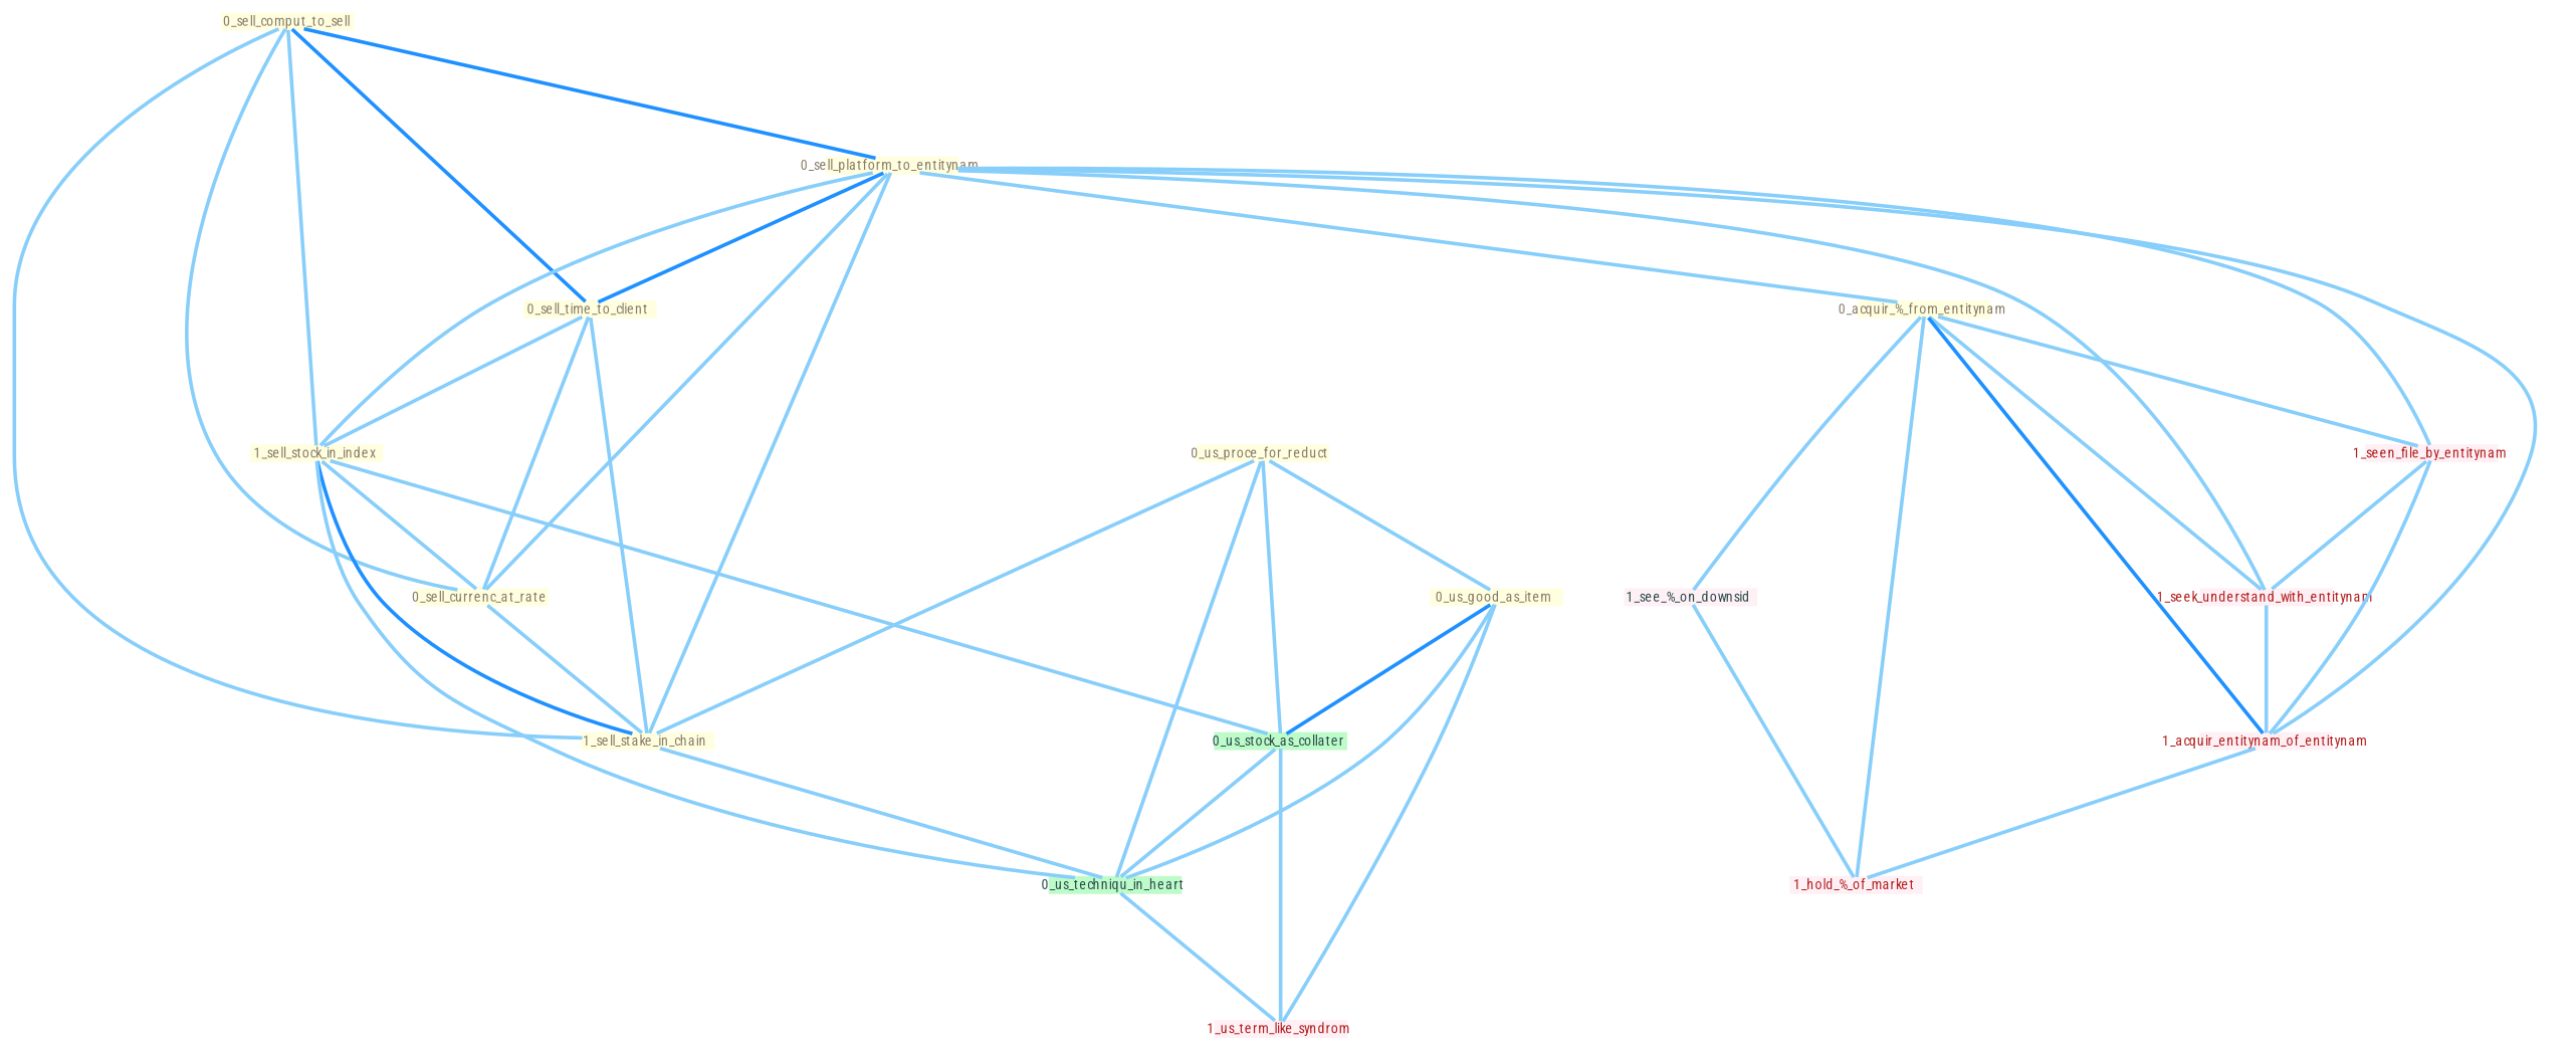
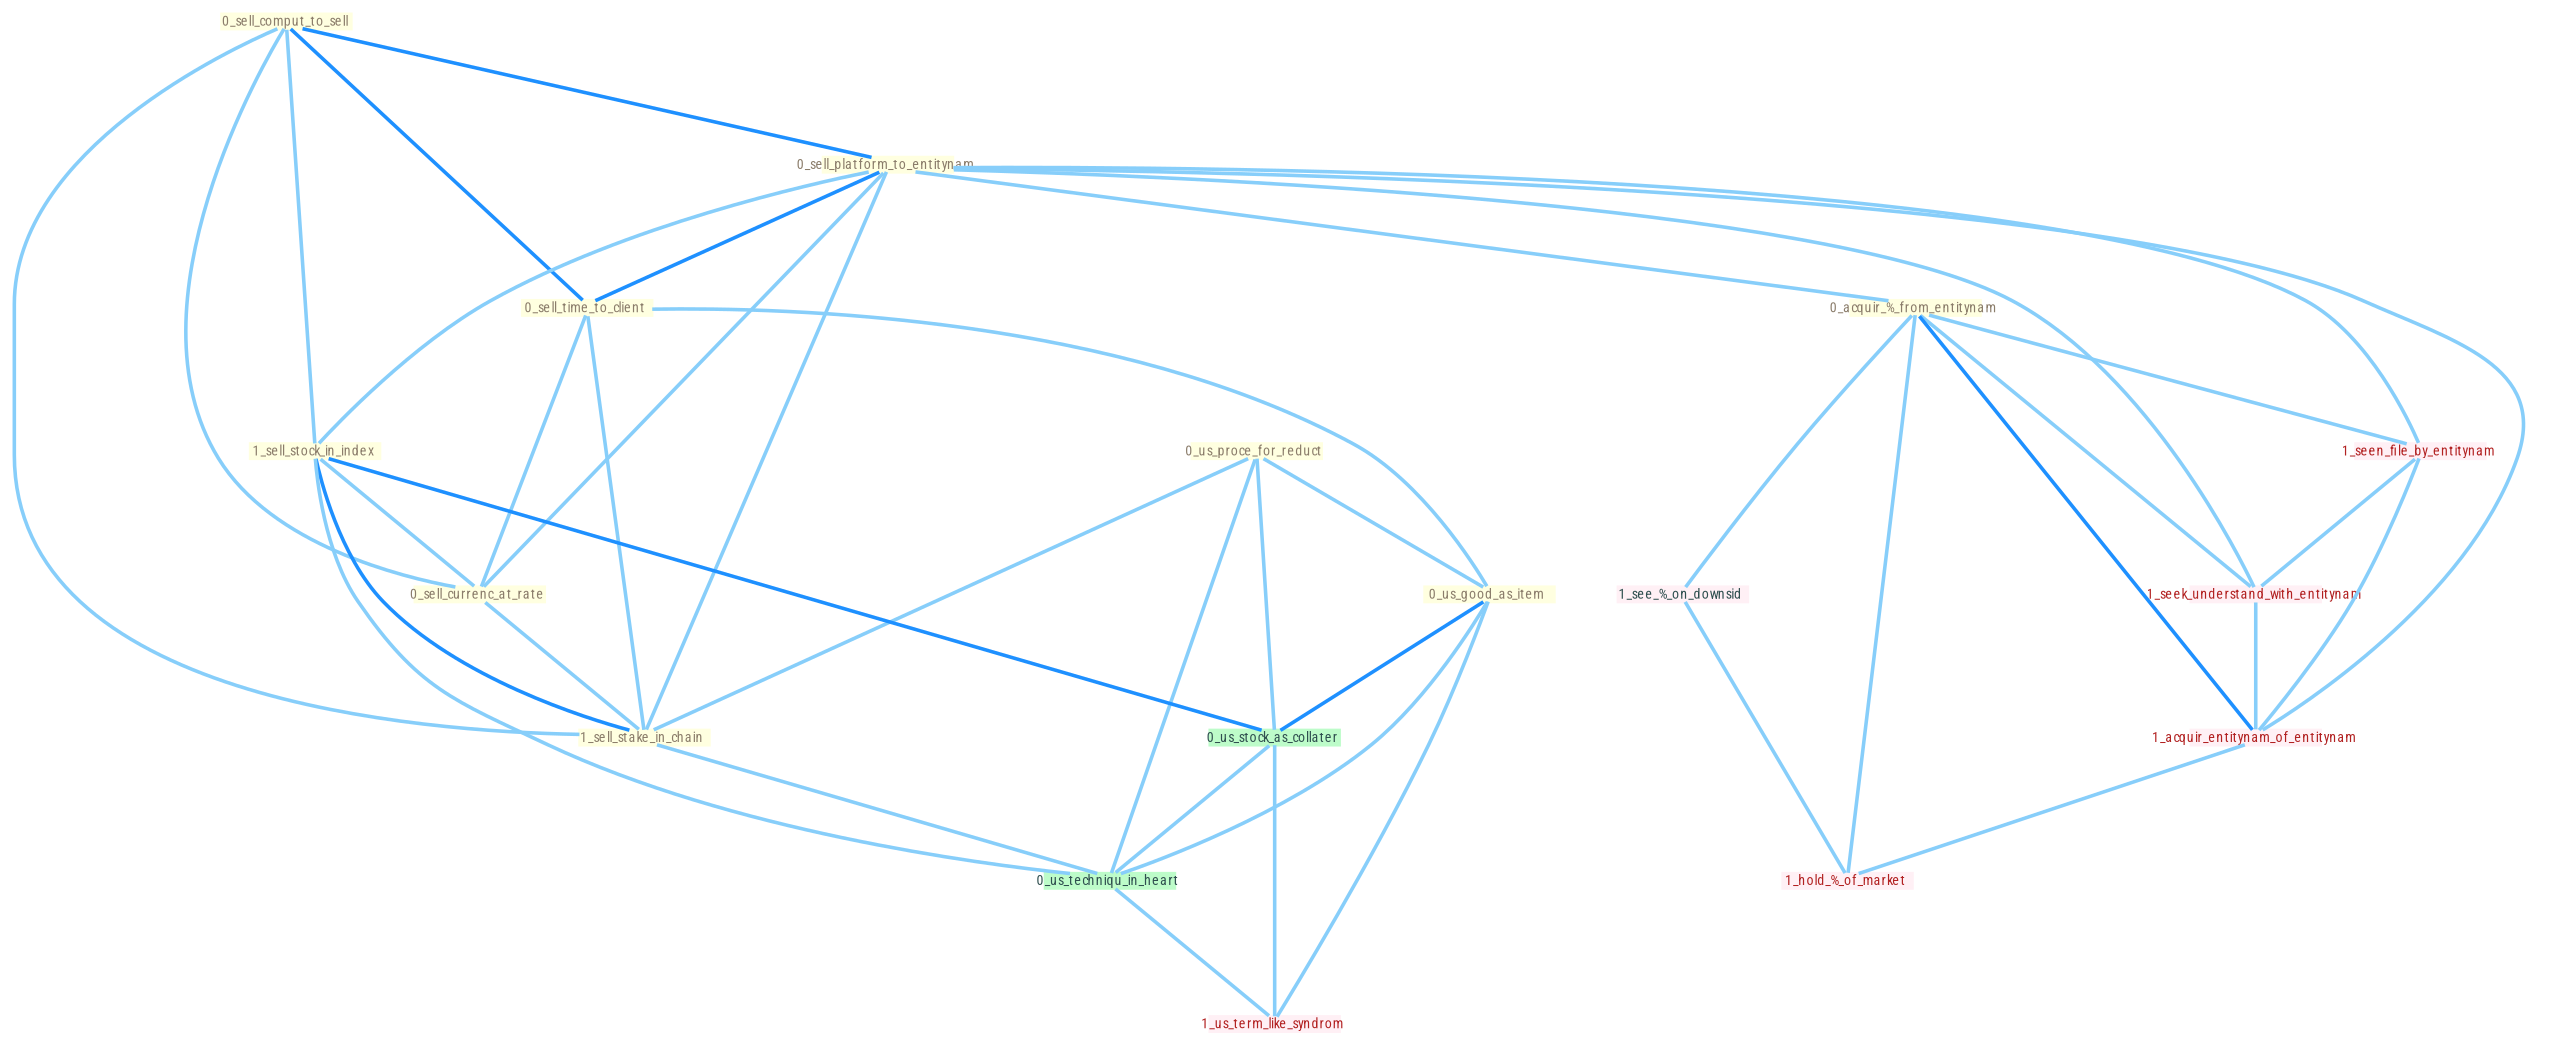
  graph {
    fontname="Roboto Condensed"
    node [color="#ffffe0" fixedsize=true fontcolor="#8b7d6b" fontname="Roboto Condensed" fontsize=4 shape=polygon style=filled]
    edge [color="#87cefa" fontname="Roboto Condensed" w=1]
    "0_us_proce_for_reduct " [height=.06 width=.5]
    "0_us_good_as_item " [height=.06 width=.5]
    n3 [height=.06 label="0_sell_comput_to_sell" width=.5]
    "0_sell_platform_to_entitynam " [height=.06 width=.5]
    "0_sell_time_to_client " [height=.06 width=.5]
    "1_sell_stock_in_index " [height=.06 width=.5]
    "0_sell_currenc_at_rate " [height=.06 width=.5]
    "1_sell_stake_in_chain " [height=.06 width=.5]
    "0_acquir_%_from_entitynam " [height=.06 width=.5]
    "1_seen_file_by_entitynam " [color="#fff0f5" fontcolor="#b22222" height=.06 width=.5]
    "1_seek_understand_with_entitynam " [color="#fff0f5" fontcolor="#b22222" height=.06 width=.5]
    "1_acquir_entitynam_of_entitynam " [color="#fff0f5" fontcolor="#b22222" height=.06 width=.5]
    "1_see_%_on_downsid " [color="#fff0f5" fontcolor="#2f4f4f" height=.06 width=.5]
    "1_us_term_like_syndrom " [color="#fff0f5" fontcolor="#b22222" height=.06 width=.5]
    "1_hold_%_of_market " [color="#fff0f5" fontcolor="#b22222" height=.06 width=.5]
    "0_us_stock_as_collater " [color="#BDFCC9" fontcolor="#2f4f4f" height=.06 width=.5]
    "0_us_techniqu_in_heart " [color="#BDFCC9" fontcolor="#2f4f4f" height=.06 width=.5]
    subgraph sub_1 {
      "0_us_proce_for_reduct "
      "0_us_good_as_item "
      n3
      "0_sell_platform_to_entitynam "
      "0_sell_time_to_client "
      "1_sell_stock_in_index "
      "0_sell_currenc_at_rate "
      "1_sell_stake_in_chain "
      "0_acquir_%_from_entitynam "
    }
    subgraph sub_2 {
      "1_seen_file_by_entitynam "
      "1_seek_understand_with_entitynam "
      "1_acquir_entitynam_of_entitynam "
      "1_see_%_on_downsid "
      "1_us_term_like_syndrom "
      "1_hold_%_of_market "
    }
    "0_us_proce_for_reduct " -- "0_us_good_as_item "
    "0_us_proce_for_reduct " -- "1_sell_stake_in_chain "
    "0_us_proce_for_reduct " -- "0_us_stock_as_collater "
    "0_us_proce_for_reduct " -- "0_us_techniqu_in_heart "
    "0_us_good_as_item " -- "1_us_term_like_syndrom "
    "0_us_good_as_item " -- "0_us_stock_as_collater " [color="#1e90ff" w=2]
    "0_us_good_as_item " -- "0_us_techniqu_in_heart "
    n3 -- "0_sell_platform_to_entitynam " [color="#1e90ff" w=2]
    n3 -- "0_sell_time_to_client " [color="#1e90ff" w=2]
    n3 -- "1_sell_stock_in_index "
    n3 -- "0_sell_currenc_at_rate "
    n3 -- "1_sell_stake_in_chain "
    "0_sell_platform_to_entitynam " -- "0_sell_time_to_client " [color="#1e90ff" w=2]
    "0_sell_platform_to_entitynam " -- "1_sell_stock_in_index "
    "0_sell_platform_to_entitynam " -- "0_sell_currenc_at_rate "
    "0_sell_platform_to_entitynam " -- "1_sell_stake_in_chain "
    "0_sell_platform_to_entitynam " -- "0_acquir_%_from_entitynam "
    "0_sell_platform_to_entitynam " -- "1_seen_file_by_entitynam "
    "0_sell_platform_to_entitynam " -- "1_seek_understand_with_entitynam "
    "0_sell_platform_to_entitynam " -- "1_acquir_entitynam_of_entitynam "
-   "0_sell_time_to_client " -- "1_sell_stock_in_index "
+   "0_sell_time_to_client " -- "0_us_good_as_item "
    "0_sell_time_to_client " -- "0_sell_currenc_at_rate "
    "0_sell_time_to_client " -- "1_sell_stake_in_chain "
    "1_sell_stock_in_index " -- "0_sell_currenc_at_rate "
    "1_sell_stock_in_index " -- "1_sell_stake_in_chain " [color="#1e90ff" w=2]
-   "1_sell_stock_in_index " -- "0_us_stock_as_collater "
+   "1_sell_stock_in_index " -- "0_us_stock_as_collater " [color="#1e90ff"]
    "1_sell_stock_in_index " -- "0_us_techniqu_in_heart "
    "0_sell_currenc_at_rate " -- "1_sell_stake_in_chain "
    "1_sell_stake_in_chain " -- "0_us_techniqu_in_heart "
    "0_acquir_%_from_entitynam " -- "1_seen_file_by_entitynam "
    "0_acquir_%_from_entitynam " -- "1_seek_understand_with_entitynam "
    "0_acquir_%_from_entitynam " -- "1_acquir_entitynam_of_entitynam " [color="#1e90ff" w=2]
    "0_acquir_%_from_entitynam " -- "1_see_%_on_downsid "
    "0_acquir_%_from_entitynam " -- "1_hold_%_of_market "
    "1_seen_file_by_entitynam " -- "1_seek_understand_with_entitynam "
    "1_seen_file_by_entitynam " -- "1_acquir_entitynam_of_entitynam "
    "1_seek_understand_with_entitynam " -- "1_acquir_entitynam_of_entitynam "
    "1_acquir_entitynam_of_entitynam " -- "1_hold_%_of_market "
    "1_see_%_on_downsid " -- "1_hold_%_of_market "
    "0_us_stock_as_collater " -- "1_us_term_like_syndrom "
    "0_us_stock_as_collater " -- "0_us_techniqu_in_heart "
    "0_us_techniqu_in_heart " -- "1_us_term_like_syndrom "
  }
